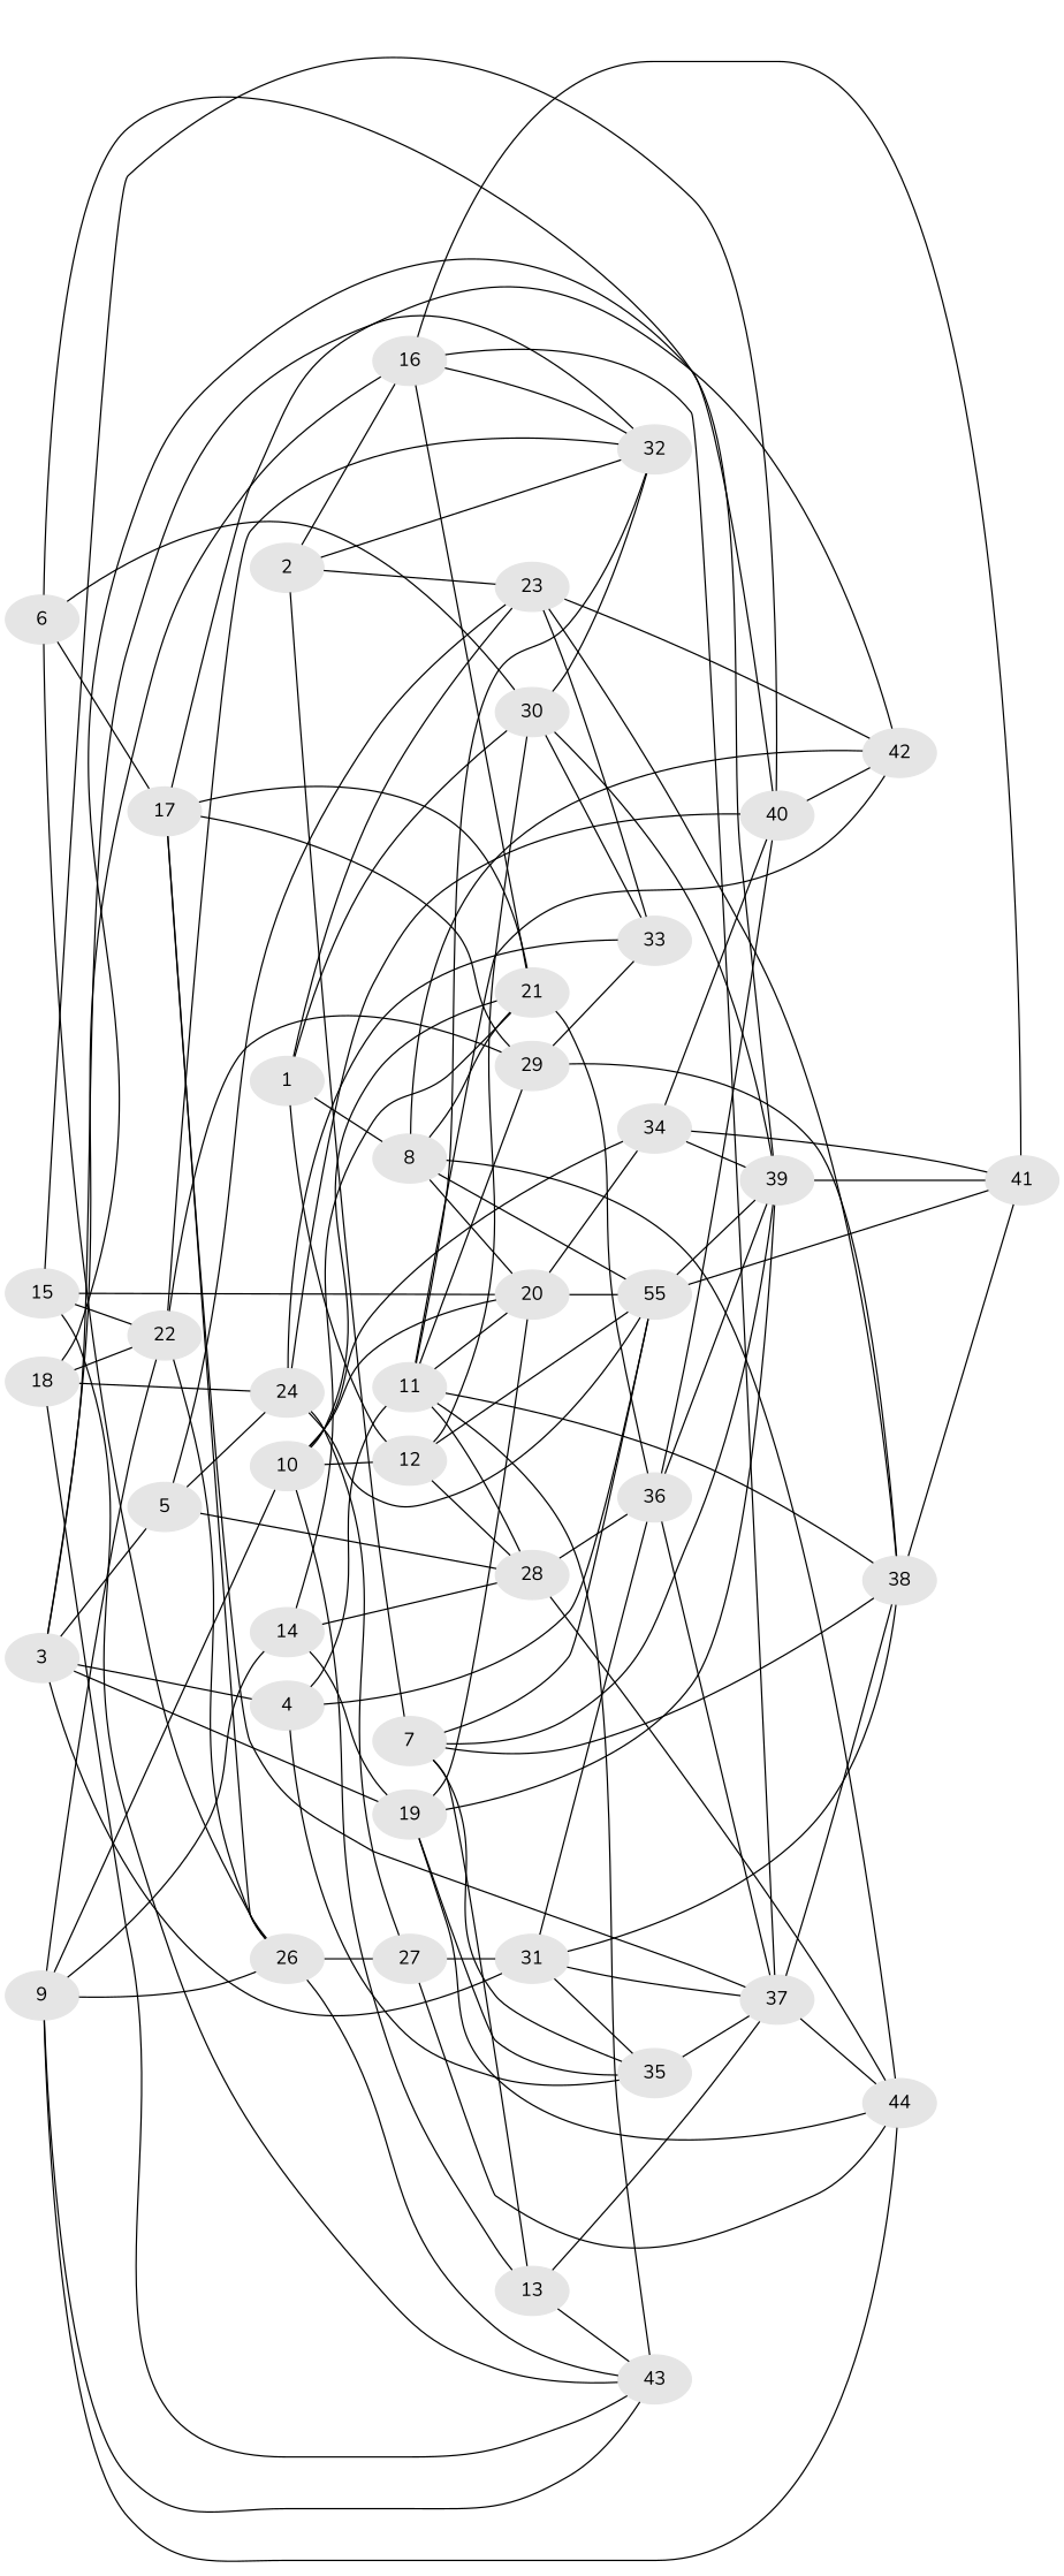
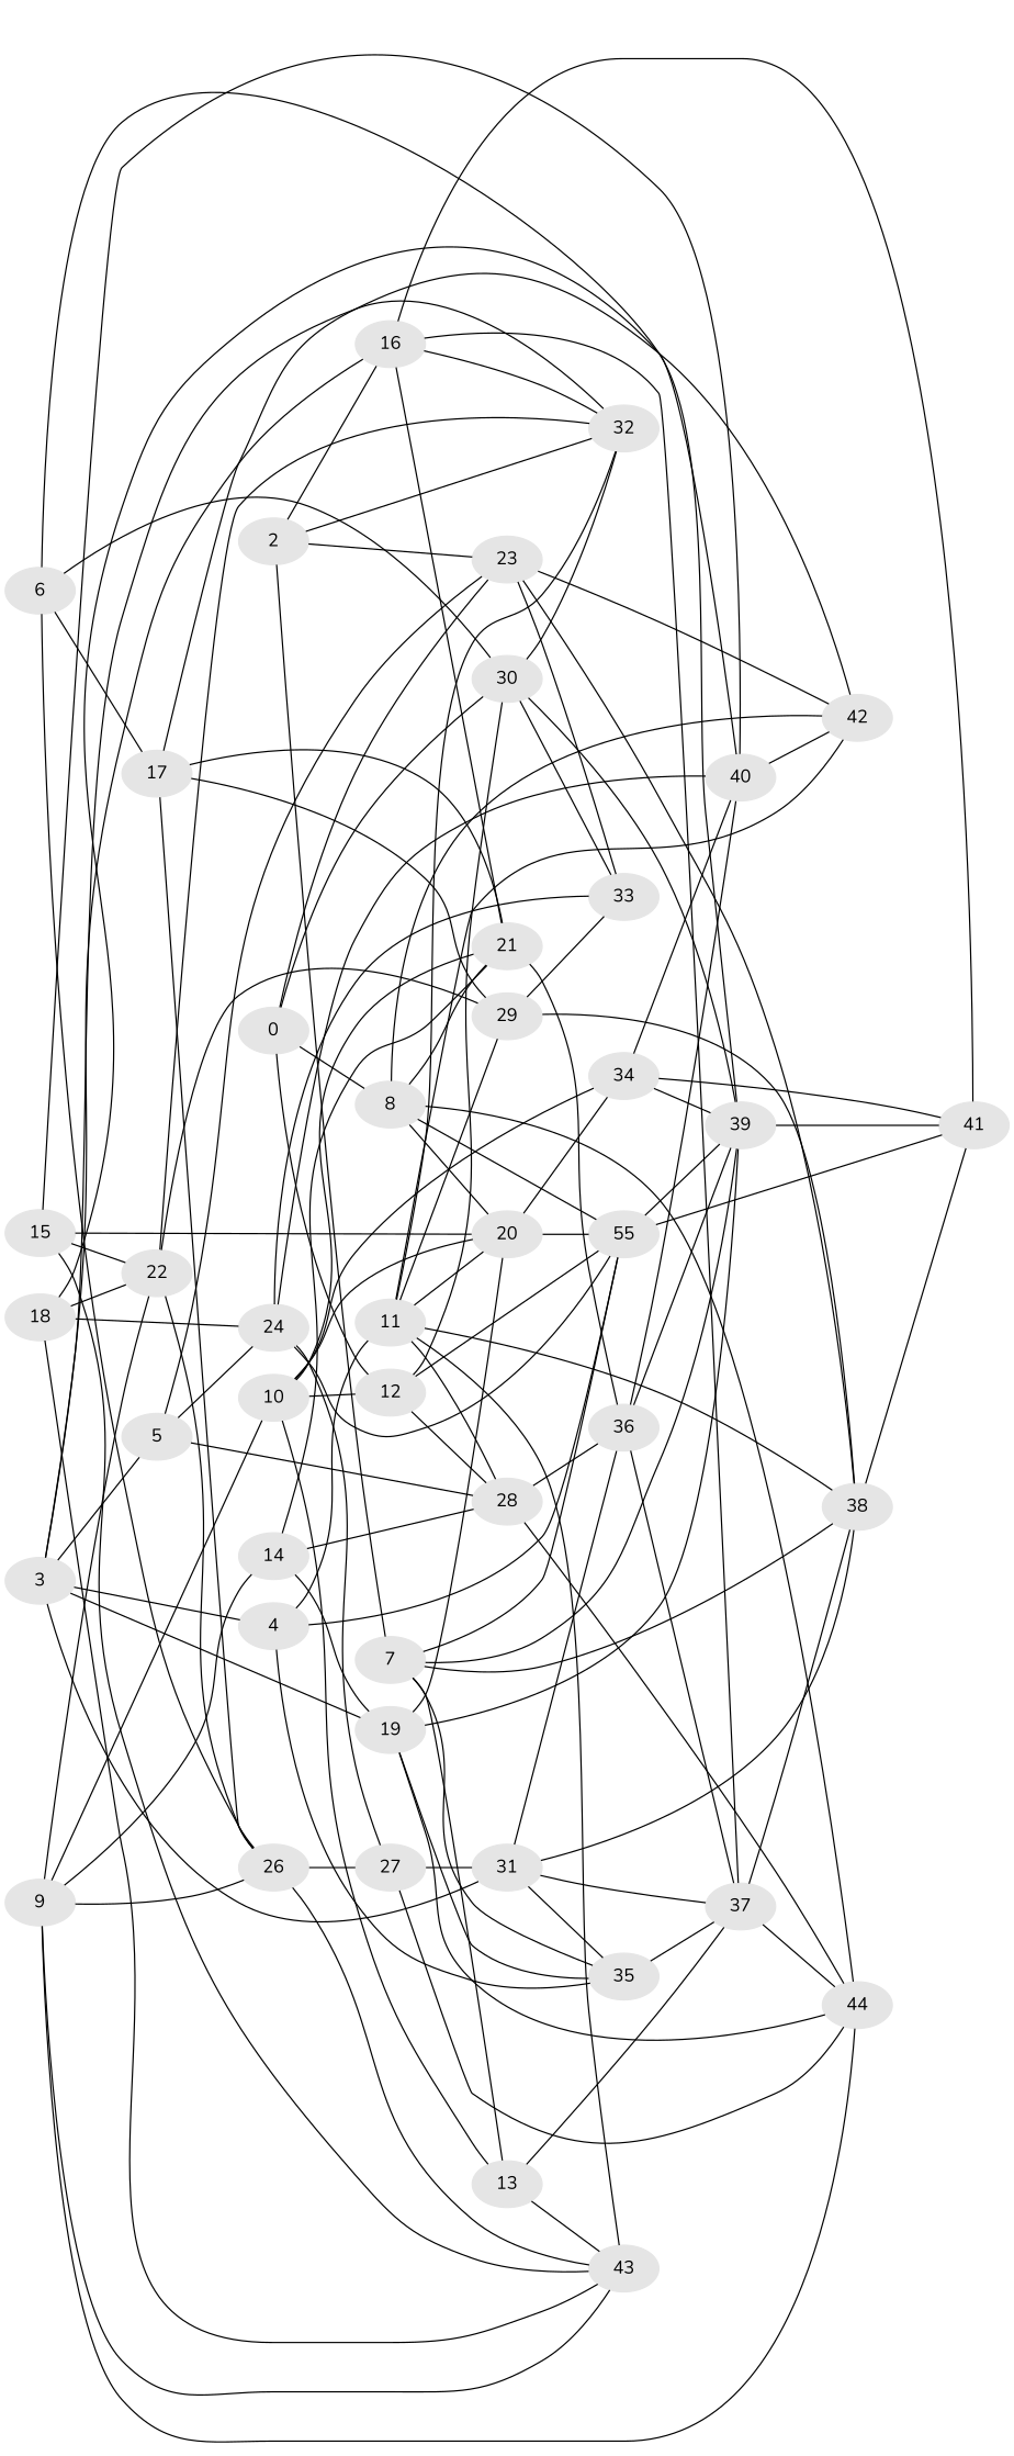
  graph {
    fontname=Nunito
    rankdir=LR
    node [color=gray90 fontname=Nunito style=filled]
    edge [fontname=Nunito weight=1.0]
-   1
+   1 [label=0]
    8
    12
    23
    30
    n6 [label=55]
    20
    21
    42
    44
    28
    38
    33
    32
    39
    2
    7
    16
    35
    13
    41
    37
    3
    4
    5
    19
    31
    11
    24
    36
    43
    29
    40
    27
    6
    17
    26
    34
    9
    10
    14
    22
    15
    18
    1 -- 8
    1 -- 12
    1 -- 23
    1 -- 30
    8 -- n6
    8 -- 20
    8 -- 21
    8 -- 42
    8 -- 44
    12 -- 30
    12 -- n6
    12 -- 28
    23 -- 42
    23 -- 38
    23 -- 33
    30 -- 33
    30 -- 32
    30 -- 39
    n6 -- 39
    n6 -- 41
    20 -- n6
    20 -- 34
    21 -- 36
    28 -- 44
    28 -- 36
    38 -- 41
    39 -- 41
    2 -- 23
    2 -- 32
    2 -- 7
    2 -- 16
    7 -- n6
    7 -- 38
    7 -- 39
    7 -- 35
    7 -- 13
    16 -- 21
    16 -- 32
    16 -- 41
    16 -- 37
    35 -- 37 [weight=2.0]
    13 -- 37
    13 -- 43
    37 -- 44
    37 -- 38 [weight=2.0]
    3 -- 32
    3 -- 16
    3 -- 4
    3 -- 5
    3 -- 19
    3 -- 31
    4 -- n6
    4 -- 35
    4 -- 11
    5 -- 23
    5 -- 28
    5 -- 24
    19 -- 20
    19 -- 44
    19 -- 39
    19 -- 35
    31 -- 38
    31 -- 35
    31 -- 37
    31 -- 36
    11 -- 20
    11 -- 42
    11 -- 28
    11 -- 38
    11 -- 32
    11 -- 43
    11 -- 29
    24 -- n6
    24 -- 33
    24 -- 40
    24 -- 27
    36 -- 39
    36 -- 37
    36 -- 40
    29 -- 38
    29 -- 33
    40 -- 42
    27 -- 44
    27 -- 31
    6 -- 30
    6 -- 39
    6 -- 17
    6 -- 26
    17 -- 21
    17 -- 42
-   17 -- 37
    17 -- 29
    17 -- 26
    26 -- 43
    26 -- 27
    34 -- 39
    34 -- 41
    34 -- 40
    9 -- 44
    9 -- 43
    9 -- 26
    9 -- 10
    9 -- 14
    9 -- 22
    10 -- 12
    10 -- 20
    10 -- 21
    10 -- 13
    10 -- 34
    14 -- 21
    14 -- 28
    14 -- 19
    22 -- 32
    22 -- 29
    22 -- 26
    15 -- 20
    15 -- 43
    15 -- 40
    15 -- 22
    18 -- 24
    18 -- 43
    18 -- 40
    18 -- 22
  }
